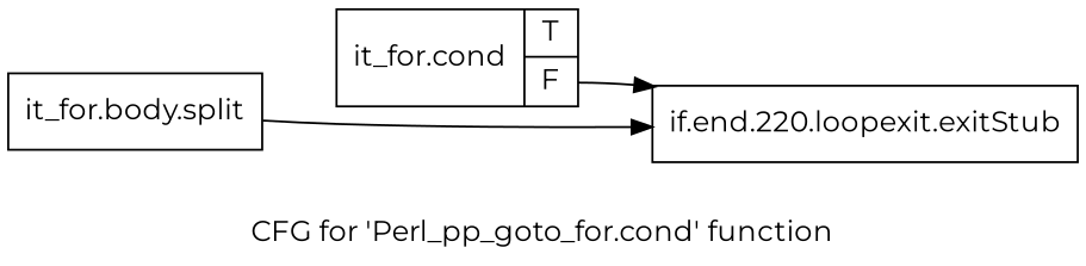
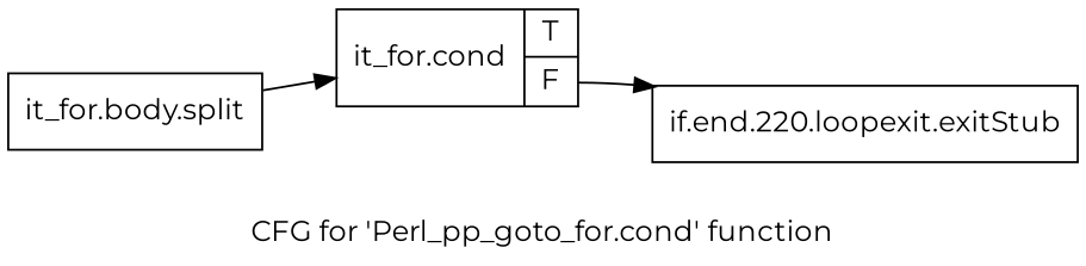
  digraph {
    fontname=Montserrat
    label="CFG for 'Perl_pp_goto_for.cond' function"
    rankdir=LR
    node [fontname=Montserrat shape=record]
    edge [fontname=Montserrat]
    n1 [label="{it_for.cond|{<s0>T|<s1>F}}"]
    n2 [label="{if.end.220.loopexit.exitStub}"]
    n3 [label="{it_for.body.split}"]
    n1 -> n2 [tailport=s1]
-   n3 -> n2
+   n3 -> n1
  }
